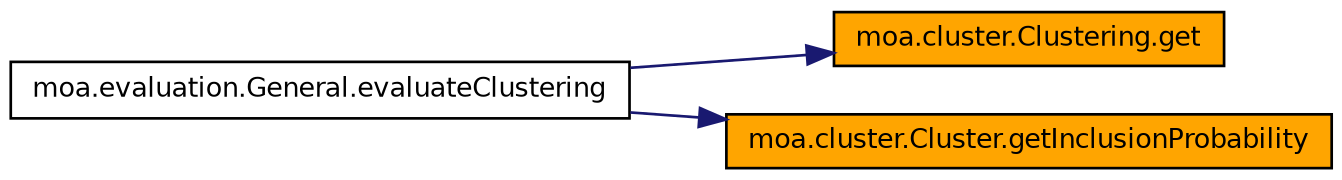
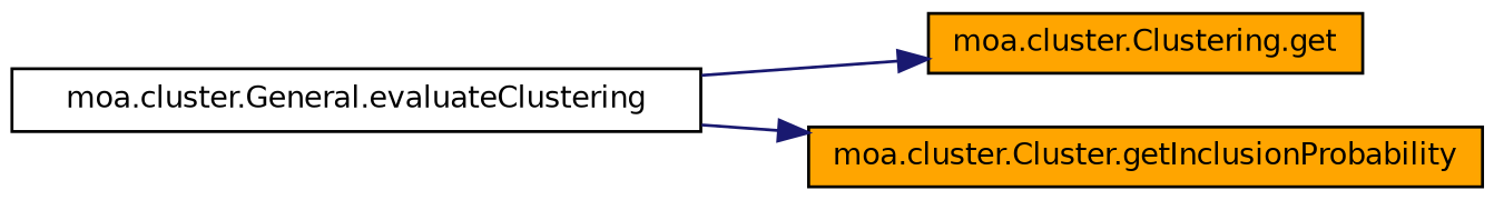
  digraph {
    rankdir=LR
    node [color=black fillcolor=orange fontname=Helvetica fontsize=10 shape=record style=filled]
    edge [color=midnightblue fontname=Helvetica fontsize=10 labelfontname=Helvetica labelfontsize=10 style=solid]
-   n1 [fillcolor=white fontcolor=black height=0.2 label="moa.evaluation.General.evaluateClustering" width=0.4]
+   n1 [fillcolor=white fontcolor=black height=0.2 label="moa.cluster.General.evaluateClustering" width=0.4]
    n2 [height=0.2 label="moa.cluster.Clustering.get" width=0.4]
    n3 [height=0.2 label="moa.cluster.Cluster.getInclusionProbability" width=0.4]
    n1 -> n2
    n1 -> n3
  }
